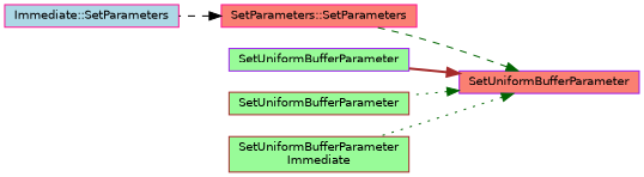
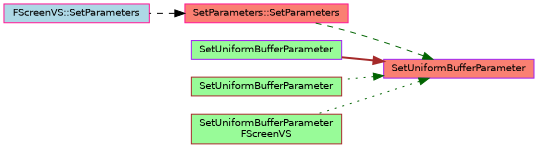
  digraph {
    rankdir=RL
    node [color=purple fillcolor=palegreen fontname=Helvetica fontsize=10 shape=box style=filled]
    edge [color=darkgreen dir=back fontname=Helvetica fontsize=10 labelfontname=Helvetica labelfontsize=10 style=dashed]
    n1 [fillcolor=salmon fontcolor=black height=0.2 label=SetUniformBufferParameter width=0.4]
    n2 [color=deeppink fillcolor=salmon height=0.2 label="SetParameters::SetParameters" width=0.4]
    n3 [height=0.2 label=SetUniformBufferParameter width=0.4]
    n4 [color=brown height=0.2 label=SetUniformBufferParameter width=0.4]
-   n5 [color=brown height=0.2 label="SetUniformBufferParameter\lImmediate" width=0.4]
-   n6 [color=deeppink fillcolor=lightblue height=0.2 label="Immediate::SetParameters" width=0.4]
+   n5 [color=brown height=0.2 label="SetUniformBufferParameter\lFScreenVS" width=0.4]
+   n6 [color=deeppink fillcolor=lightblue height=0.2 label="FScreenVS::SetParameters" width=0.4]
    n1 -> n2
    n1 -> n3 [color=brown style=bold]
    n1 -> n4 [style=dotted]
    n1 -> n5 [style=dotted]
    n2 -> n6 [color=black]
  }
